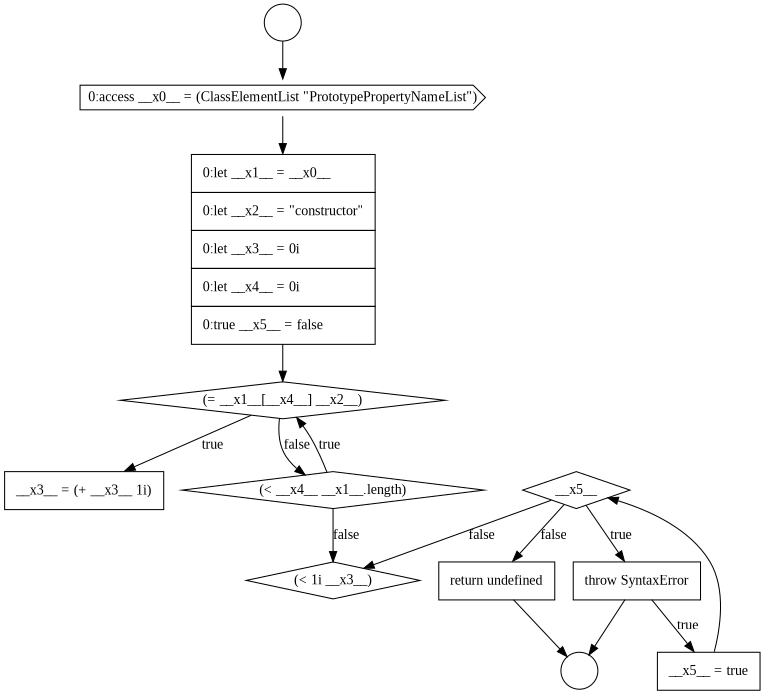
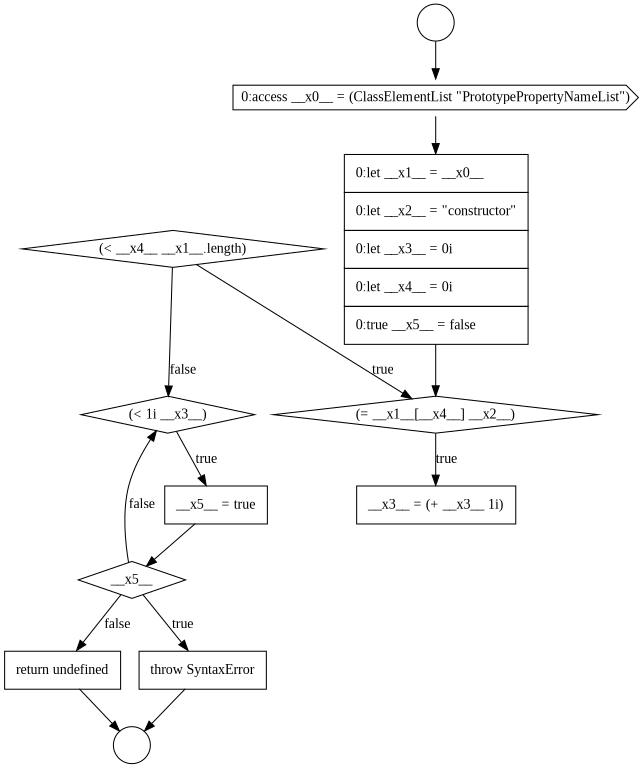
  digraph {
    fontname="Liberation Serif"
    node [color=black fillcolor=white fontname="Liberation Serif" shape=none style=filled]
    edge [color=black fontname="Liberation Serif"]
    n1 [label=<<font color="black">0:access __x0__ = (ClassElementList &quot;PrototypePropertyNameList&quot;)</font>> shape=cds]
    n2 [label=<<font color="black">     <table border="0" cellborder="1" cellspacing="0" cellpadding="10">       <tr><td align="left">0:let __x1__ = __x0__</td></tr>       <tr><td align="left">0:let __x2__ = &quot;constructor&quot;</td></tr>       <tr><td align="left">0:let __x3__ = 0i</td></tr>       <tr><td align="left">0:let __x4__ = 0i</td></tr>       <tr><td align="left">0:true __x5__ = false</td></tr>     </table>   </font>> margin=0]
    n3 [label=<<font color="black">(= __x1__[__x4__] __x2__)</font>> shape=diamond]
    n4 [label=<<font color="black">__x5__</font>> shape=diamond]
    n5 [label=<<font color="black">     <table border="0" cellborder="1" cellspacing="0" cellpadding="10">       <tr><td align="left">return undefined</td></tr>     </table>   </font>> margin=0]
    n6 [label=<<font color="black">     <table border="0" cellborder="1" cellspacing="0" cellpadding="10">       <tr><td align="left">throw SyntaxError</td></tr>     </table>   </font>> margin=0]
    n7 [label=<<font color="black">(&lt; 1i __x3__)</font>> shape=diamond]
    n8 [label=" " shape=circle]
    n9 [label=<<font color="black">     <table border="0" cellborder="1" cellspacing="0" cellpadding="10">       <tr><td align="left">__x3__ = (+ __x3__ 1i)</td></tr>     </table>   </font>> margin=0]
    n10 [label=<<font color="black">(&lt; __x4__ __x1__.length)</font>> shape=diamond]
    n11 [label=" " shape=circle]
    n12 [label=<<font color="black">     <table border="0" cellborder="1" cellspacing="0" cellpadding="10">       <tr><td align="left">__x5__ = true</td></tr>     </table>   </font>> margin=0]
    n1 -> n2
    n2 -> n3
    n3 -> n9 [label=<<font color="black">true</font>>]
-   n3 -> n10 [label=<<font color="black">false</font>>]
    n4 -> n5 [label=<<font color="black">false</font>>]
    n4 -> n6 [label=<<font color="black">true</font>>]
    n4 -> n7 [label=<<font color="black">false</font>>]
    n5 -> n8
    n6 -> n8
-   n6 -> n12 [label=<<font color="black">true</font>>]
+   n7 -> n12 [label=<<font color="black">true</font>>]
    n10 -> n3 [label=<<font color="black">true</font>>]
    n10 -> n7 [label=<<font color="black">false</font>>]
    n11 -> n1
    n12 -> n4
  }
